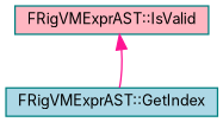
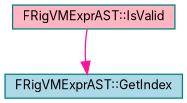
  digraph {
    rankdir=TB
    fontname=Inter
    node [color=teal fontname=Inter fontsize=10 shape=box style=filled]
    n1 [fillcolor=lightpink fontcolor=black height=0.2 label="FRigVMExprAST::IsValid" width=0.4]
    n2 [fillcolor=lightblue height=0.2 label="FRigVMExprAST::GetIndex" width=0.4]
-   n2 -> n1 [color=deeppink fontname=Inter fontsize=10 labelfontname=Helvetica labelfontsize=10 style=solid]
+   n1 -> n2 [color=deeppink fontname=Inter fontsize=10 labelfontname=Helvetica labelfontsize=10 style=solid]
  }
